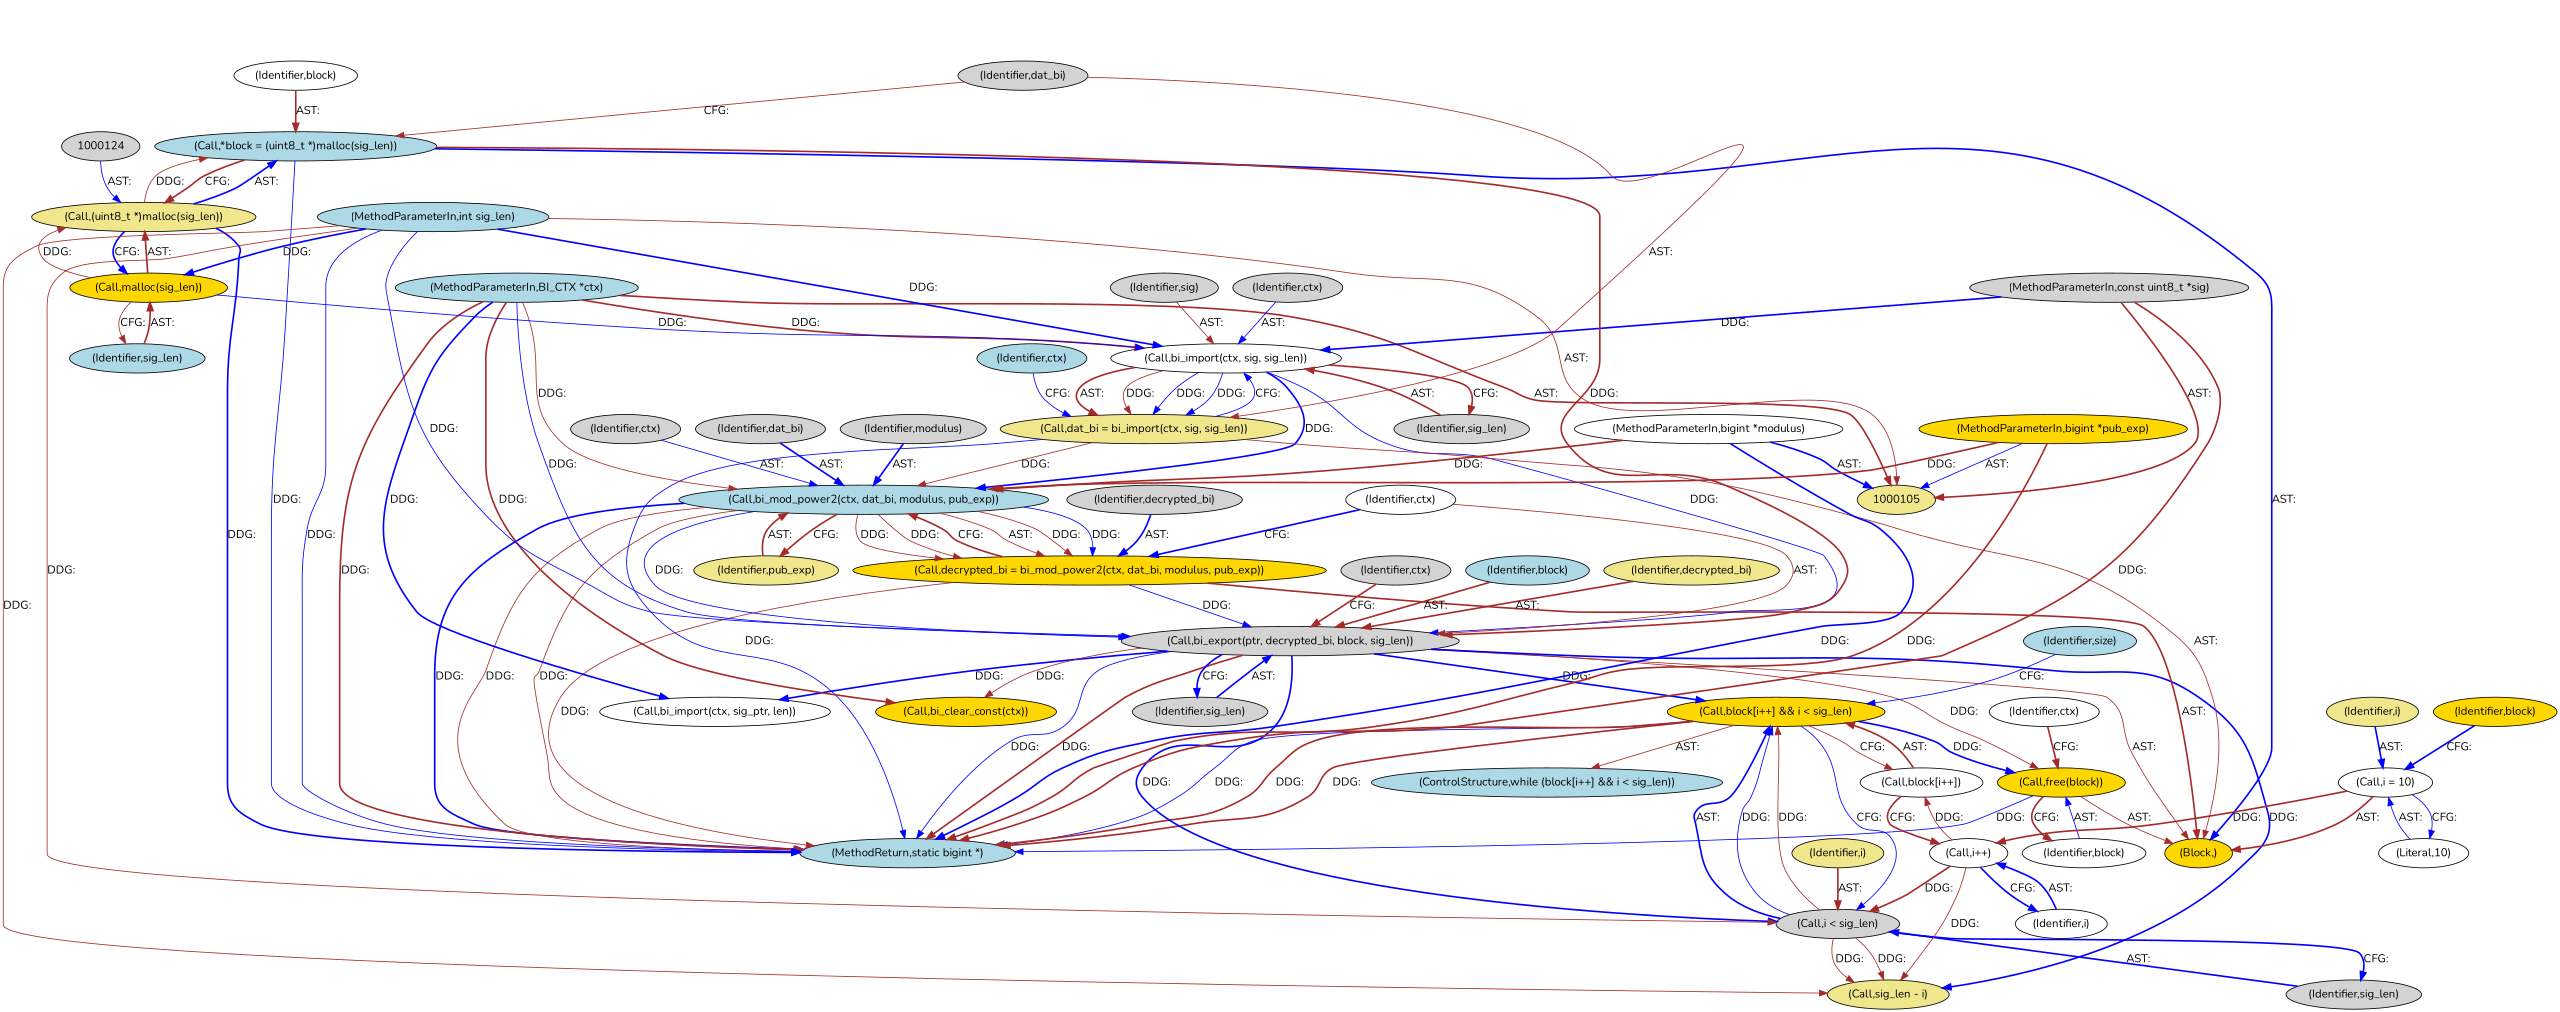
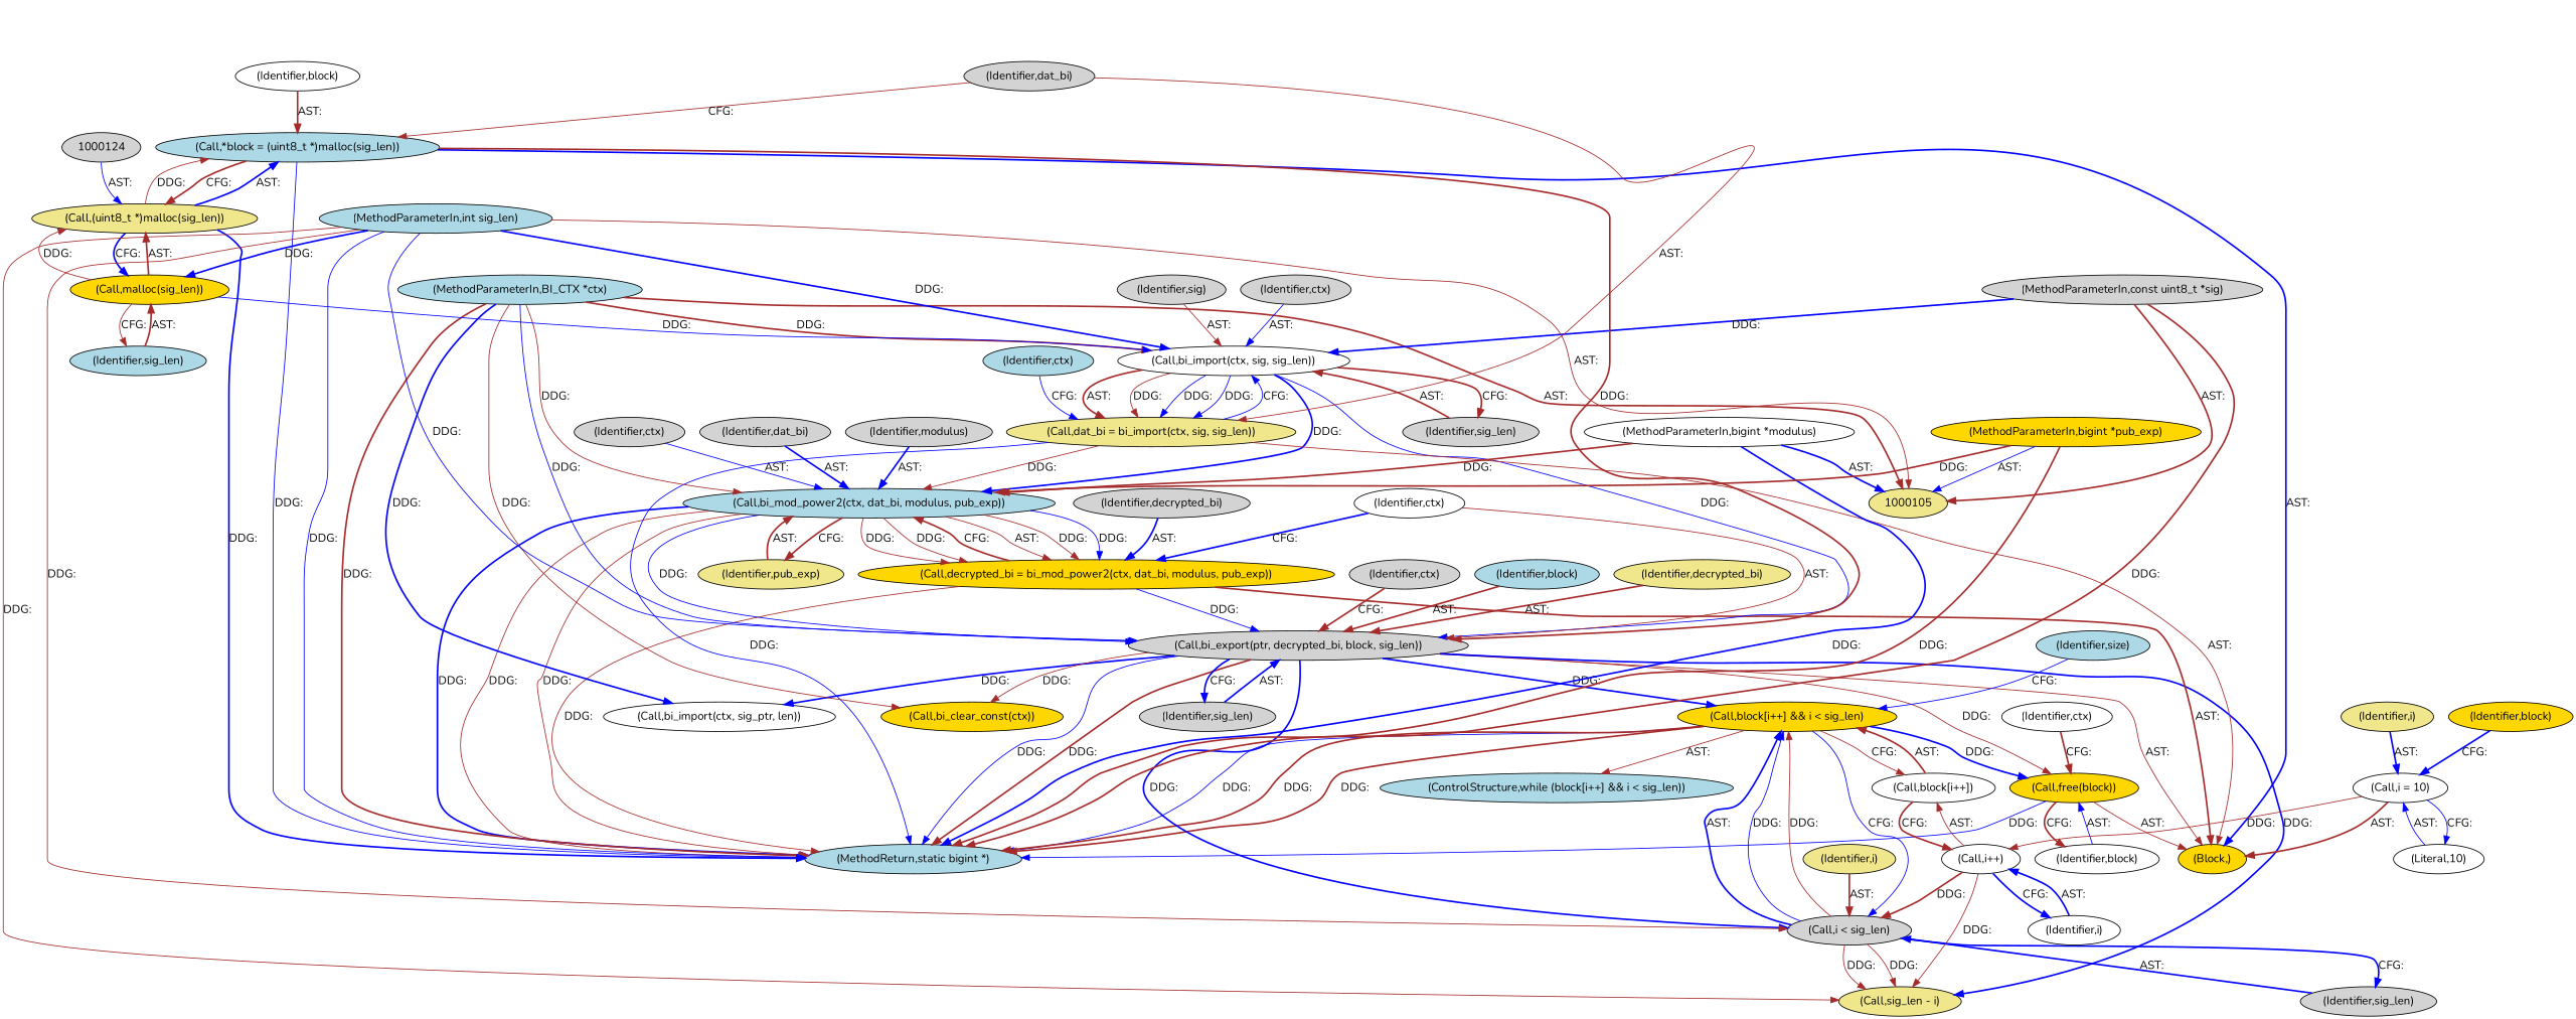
  digraph {
    fontname=Nunito
    node [fillcolor=lightgrey fontname=Nunito style=filled]
    edge [color=brown fontname=Nunito style=bold]
    n1 [fillcolor=gold label="(Call,free(block))"]
    n2 [fillcolor=lightblue label="(MethodReturn,static bigint *)"]
    n3 [fillcolor=gold label="(Block,)"]
    n4 [fillcolor=white label="(Identifier,block)"]
    n5 [fillcolor=gold label="(Call,block[i++] && i < sig_len)"]
    n6 [label="(Call,i < sig_len)"]
    n7 [fillcolor=white label="(Call,block[i++])"]
    n8 [fillcolor=lightblue label="(ControlStructure,while (block[i++] && i < sig_len))"]
    n9 [fillcolor=khaki label="(Call,sig_len - i)"]
    n10 [label="(Identifier,sig_len)"]
    n11 [fillcolor=white label="(Call,i++)"]
    n12 [label="(Call,bi_export(ptr, decrypted_bi, block, sig_len))"]
    n13 [fillcolor=white label="(Call,bi_import(ctx, sig_ptr, len))"]
    n14 [fillcolor=gold label="(Call,bi_clear_const(ctx))"]
    n15 [label="(Identifier,sig_len)"]
    n16 [fillcolor=lightblue label="(Call,bi_mod_power2(ctx, dat_bi, modulus, pub_exp))"]
    n17 [fillcolor=gold label="(Call,decrypted_bi = bi_mod_power2(ctx, dat_bi, modulus, pub_exp))"]
    n18 [fillcolor=khaki label="(Identifier,pub_exp)"]
    n19 [fillcolor=white label="(Call,bi_import(ctx, sig, sig_len))"]
    n20 [fillcolor=khaki label="(Call,dat_bi = bi_import(ctx, sig, sig_len))"]
    n21 [label="(Identifier,sig_len)"]
    n22 [fillcolor=lightblue label="(MethodParameterIn,BI_CTX *ctx)"]
    1000105 [fillcolor=khaki]
    n24 [label="(MethodParameterIn,const uint8_t *sig)"]
    n25 [fillcolor=gold label="(Call,malloc(sig_len))"]
    n26 [fillcolor=khaki label="(Call,(uint8_t *)malloc(sig_len))"]
    n27 [fillcolor=lightblue label="(Identifier,sig_len)"]
    n28 [fillcolor=lightblue label="(Call,*block = (uint8_t *)malloc(sig_len))"]
    n29 [fillcolor=lightblue label="(MethodParameterIn,int sig_len)"]
    n30 [fillcolor=white label="(MethodParameterIn,bigint *modulus)"]
    n31 [fillcolor=gold label="(MethodParameterIn,bigint *pub_exp)"]
    n32 [fillcolor=white label="(Identifier,i)"]
    n33 [fillcolor=white label="(Call,i = 10)"]
    n34 [fillcolor=white label="(Literal,10)"]
    n35 [label="(Identifier,ctx)"]
    n36 [label="(Identifier,decrypted_bi)"]
    n37 [fillcolor=white label="(Identifier,block)"]
    n38 [fillcolor=lightblue label="(Identifier,size)"]
    n39 [fillcolor=white label="(Identifier,ctx)"]
    n40 [label="(Identifier,sig)"]
    n41 [label="(Identifier,ctx)"]
    n42 [label="(Identifier,ctx)"]
    n43 [label="(Identifier,dat_bi)"]
    n44 [label="(Identifier,dat_bi)"]
    n45 [fillcolor=lightblue label="(Identifier,block)"]
    n46 [fillcolor=white label="(Identifier,ctx)"]
    n47 [label="(Identifier,modulus)"]
    n48 [fillcolor=khaki label="(Identifier,decrypted_bi)"]
    n49 [fillcolor=khaki label="(Identifier,i)"]
    n50 [fillcolor=lightblue label="(Identifier,ctx)"]
    n51 [fillcolor=khaki label="(Identifier,i)"]
    n52 [fillcolor=gold label="(Identifier,block)"]
    1000124
    n1 -> n2 [color=blue label="DDG: " style=solid]
    n1 -> n3 [label="AST: " style=solid]
    n1 -> n4 [label="CFG: "]
    n4 -> n1 [color=blue label="AST: " style=solid]
    n5 -> n1 [color=blue label="DDG: "]
    n5 -> n2 [color=blue label="DDG: " style=solid]
    n5 -> n2 [label="DDG: "]
    n5 -> n2 [label="DDG: "]
    n5 -> n6 [color=blue label="CFG: " style=solid]
    n5 -> n7 [label="CFG: " style=solid]
    n5 -> n8 [label="AST: " style=solid]
    n6 -> n5 [color=blue label="AST: "]
    n6 -> n5 [color=blue label="DDG: " style=solid]
    n6 -> n5 [label="DDG: " style=solid]
    n6 -> n9 [label="DDG: " style=solid]
    n6 -> n9 [label="DDG: " style=solid]
    n6 -> n10 [color=blue label="CFG: "]
    n7 -> n5 [label="AST: "]
    n7 -> n11 [label="CFG: "]
    n10 -> n6 [color=blue label="AST: "]
    n11 -> n6 [label="DDG: "]
-   n11 -> n7 [label="DDG: " style=solid]
+   n11 -> n7 [label="AST: " style=solid]
    n11 -> n9 [label="DDG: " style=solid]
    n11 -> n32 [color=blue label="CFG: "]
    n12 -> n1 [label="DDG: " style=solid]
    n12 -> n2 [color=blue label="DDG: " style=solid]
    n12 -> n2 [label="DDG: "]
    n12 -> n3 [label="AST: " style=solid]
    n12 -> n5 [color=blue label="DDG: "]
    n12 -> n6 [color=blue label="DDG: "]
    n12 -> n9 [color=blue label="DDG: "]
    n12 -> n13 [color=blue label="DDG: "]
    n12 -> n14 [label="DDG: " style=solid]
    n12 -> n15 [color=blue label="CFG: "]
    n15 -> n12 [color=blue label="AST: "]
    n16 -> n2 [color=blue label="DDG: "]
    n16 -> n2 [label="DDG: " style=solid]
    n16 -> n2 [label="DDG: " style=solid]
    n16 -> n12 [color=blue label="DDG: " style=solid]
    n16 -> n17 [label="AST: " style=solid]
    n16 -> n17 [label="DDG: " style=solid]
    n16 -> n17 [color=blue label="DDG: " style=solid]
    n16 -> n17 [label="DDG: " style=solid]
    n16 -> n17 [label="DDG: " style=solid]
    n16 -> n18 [label="CFG: "]
    n17 -> n2 [label="DDG: " style=solid]
    n17 -> n3 [label="AST: "]
    n17 -> n12 [color=blue label="DDG: " style=solid]
    n17 -> n16 [label="CFG: "]
    n18 -> n16 [label="AST: "]
    n19 -> n12 [color=blue label="DDG: " style=solid]
    n19 -> n16 [color=blue label="DDG: "]
    n19 -> n20 [label="AST: "]
    n19 -> n20 [label="DDG: " style=solid]
    n19 -> n20 [color=blue label="DDG: " style=solid]
    n19 -> n20 [color=blue label="DDG: " style=solid]
    n19 -> n21 [label="CFG: "]
    n20 -> n2 [color=blue label="DDG: " style=solid]
    n20 -> n3 [label="AST: " style=solid]
    n20 -> n16 [label="DDG: " style=solid]
    n20 -> n19 [color=blue label="CFG: " style=solid]
    n21 -> n19 [label="AST: "]
    n22 -> n2 [label="DDG: "]
    n22 -> n12 [color=blue label="DDG: " style=solid]
    n22 -> n13 [color=blue label="DDG: "]
-   n22 -> n14 [label="DDG: "]
+   n22 -> n14 [label="DDG: " style=solid]
    n22 -> n16 [label="DDG: " style=solid]
    n22 -> n19 [label="DDG: "]
    n22 -> 1000105 [label="AST: "]
    n24 -> n2 [label="DDG: "]
    n24 -> n19 [color=blue label="DDG: "]
    n24 -> 1000105 [label="AST: "]
    n25 -> n19 [color=blue label="DDG: " style=solid]
    n25 -> n26 [label="AST: "]
    n25 -> n26 [label="DDG: " style=solid]
    n25 -> n27 [label="CFG: " style=solid]
    n26 -> n2 [color=blue label="DDG: "]
    n26 -> n25 [color=blue label="CFG: "]
    n26 -> n28 [color=blue label="AST: "]
    n26 -> n28 [label="DDG: " style=solid]
    n27 -> n25 [label="AST: "]
    n28 -> n2 [color=blue label="DDG: " style=solid]
    n28 -> n3 [color=blue label="AST: "]
    n28 -> n12 [label="DDG: "]
    n28 -> n26 [label="CFG: "]
    n29 -> n2 [color=blue label="DDG: " style=solid]
    n29 -> n6 [label="DDG: " style=solid]
    n29 -> n9 [label="DDG: " style=solid]
    n29 -> n12 [color=blue label="DDG: " style=solid]
    n29 -> n19 [color=blue label="DDG: "]
    n29 -> 1000105 [label="AST: " style=solid]
    n29 -> n25 [color=blue label="DDG: "]
    n30 -> n2 [color=blue label="DDG: "]
    n30 -> n16 [label="DDG: "]
    n30 -> 1000105 [color=blue label="AST: "]
    n31 -> n2 [label="DDG: "]
    n31 -> n16 [label="DDG: "]
    n31 -> 1000105 [color=blue label="AST: " style=solid]
    n32 -> n11 [color=blue label="AST: "]
    n33 -> n3 [label="AST: "]
-   n33 -> n11 [label="DDG: "]
+   n33 -> n11 [label="DDG: " style=solid]
    n33 -> n34 [color=blue label="CFG: " style=solid]
    n34 -> n33 [color=blue label="AST: " style=solid]
    n35 -> n16 [color=blue label="AST: " style=solid]
    n36 -> n17 [color=blue label="AST: "]
    n37 -> n28 [label="AST: "]
    n38 -> n5 [color=blue label="CFG: " style=solid]
    n39 -> n1 [label="CFG: "]
    n40 -> n19 [label="AST: " style=solid]
    n41 -> n12 [label="CFG: "]
    n42 -> n19 [color=blue label="AST: " style=solid]
    n43 -> n20 [label="AST: " style=solid]
    n43 -> n28 [label="CFG: " style=solid]
    n44 -> n16 [color=blue label="AST: "]
    n45 -> n12 [label="AST: "]
    n46 -> n12 [label="AST: " style=solid]
    n46 -> n17 [color=blue label="CFG: "]
    n47 -> n16 [color=blue label="AST: "]
    n48 -> n12 [label="AST: "]
    n49 -> n33 [color=blue label="AST: "]
    n50 -> n20 [color=blue label="CFG: " style=solid]
    n51 -> n6 [label="AST: "]
    n52 -> n33 [color=blue label="CFG: "]
    1000124 -> n26 [color=blue label="AST: " style=solid]
  }
